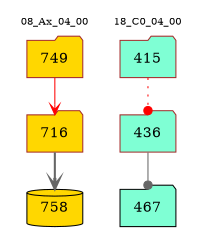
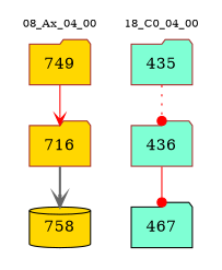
  digraph {
    node [color=brown fillcolor=gold shape=folder style=filled]
    edge [arrowhead=vee color=red style=solid]
    n1 [label=749]
    n2 [label=716]
    n3 [color=black label=758 shape=cylinder]
-   n4 [fillcolor=aquamarine label=415]
+   n4 [fillcolor=aquamarine label=435]
    n5 [fillcolor=aquamarine label=436]
    n6 [color=black fillcolor=aquamarine label=467]
    subgraph cluster_1 {
      color=white
      fontsize=10
      label="08_Ax_04_00"
      n1
      n2
      n3
    }
    subgraph cluster_2 {
      color=white
      fontsize=10
      label="18_C0_04_00"
      n4
      n5
      n6
    }
    n1 -> n2
    n2 -> n3 [color=gray40 style=bold]
    n4 -> n5 [arrowhead=dot style=dotted]
-   n5 -> n6 [arrowhead=dot color=gray40]
+   n5 -> n6 [arrowhead=dot]
  }
